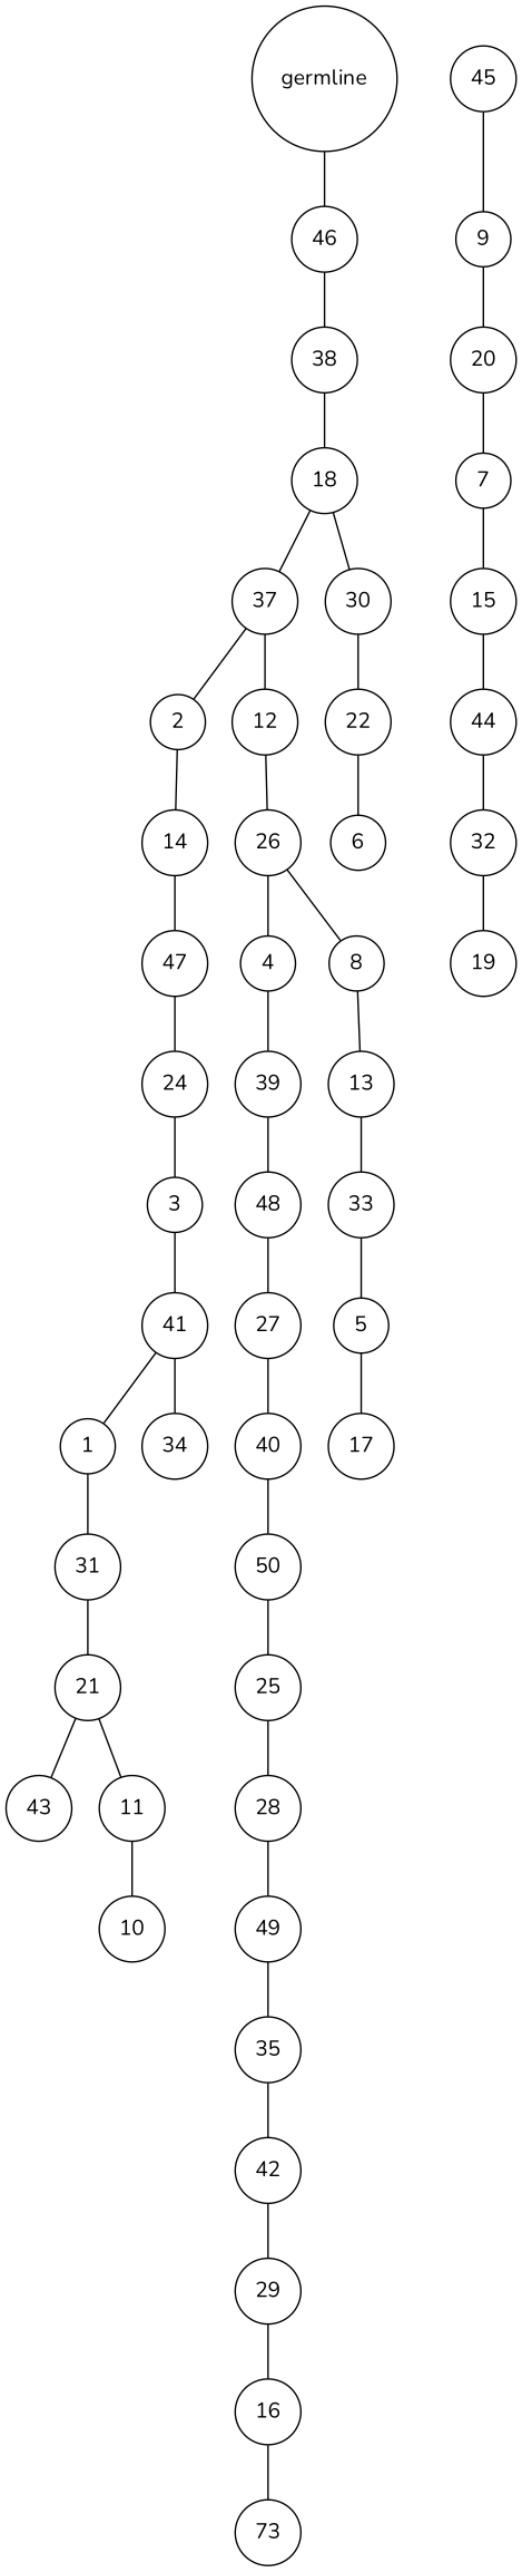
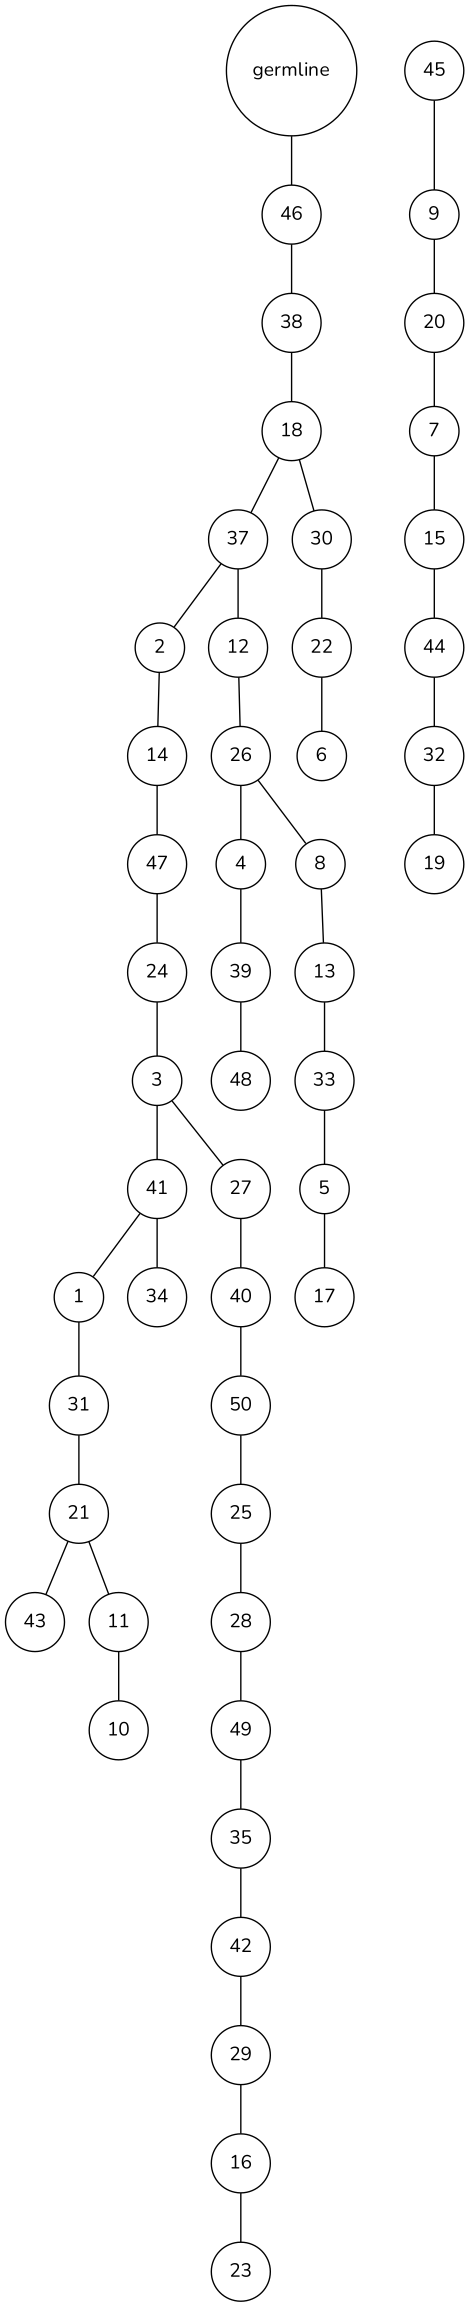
  graph {
    fontname=Nunito
    rankdir=UD
    splines=line
    node [fontname=Nunito shape=circle]
    edge [fontname=Nunito]
    n1 [label=germline]
    n2 [label=46]
    n3 [label=38]
    n4 [label=18]
    n5 [label=37]
    n6 [label=30]
    n7 [label=2]
    n8 [label=12]
    n9 [label=22]
    n10 [label=6]
    n11 [label=14]
    n12 [label=26]
    n13 [label=47]
    n14 [label=24]
    n15 [label=3]
    n16 [label=41]
    n17 [label=1]
    n18 [label=34]
    n19 [label=31]
    n20 [label=21]
    n21 [label=43]
    n22 [label=11]
    n23 [label=10]
    n24 [label=4]
    n25 [label=8]
    n26 [label=39]
    n27 [label=13]
    n28 [label=48]
    n29 [label=27]
    n30 [label=40]
    n31 [label=50]
    n32 [label=25]
    n33 [label=28]
    n34 [label=49]
    n35 [label=35]
    n36 [label=42]
    n37 [label=29]
    n38 [label=16]
-   n39 [label=73]
+   n39 [label=23]
    n40 [label=33]
    n41 [label=5]
    n42 [label=17]
    n43 [label=45]
    n44 [label=9]
    n45 [label=20]
    n46 [label=7]
    n47 [label=15]
    n48 [label=44]
    n49 [label=32]
    n50 [label=19]
    n1 -- n2
    n2 -- n3
    n3 -- n4
    n4 -- n5
    n4 -- n6
    n5 -- n7
    n5 -- n8
    n6 -- n9
    n7 -- n11
    n8 -- n12
    n9 -- n10
    n11 -- n13
    n12 -- n24
    n12 -- n25
    n13 -- n14
    n14 -- n15
    n15 -- n16
    n16 -- n17
    n16 -- n18
    n17 -- n19
    n19 -- n20
    n20 -- n21
    n20 -- n22
    n22 -- n23
    n24 -- n26
    n25 -- n27
    n26 -- n28
    n27 -- n40
-   n28 -- n29
+   n15 -- n29
    n29 -- n30
    n30 -- n31
    n31 -- n32
    n32 -- n33
    n33 -- n34
    n34 -- n35
    n35 -- n36
    n36 -- n37
    n37 -- n38
    n38 -- n39
    n40 -- n41
    n41 -- n42
    n43 -- n44
    n44 -- n45
    n45 -- n46
    n46 -- n47
    n47 -- n48
    n48 -- n49
    n49 -- n50
  }
